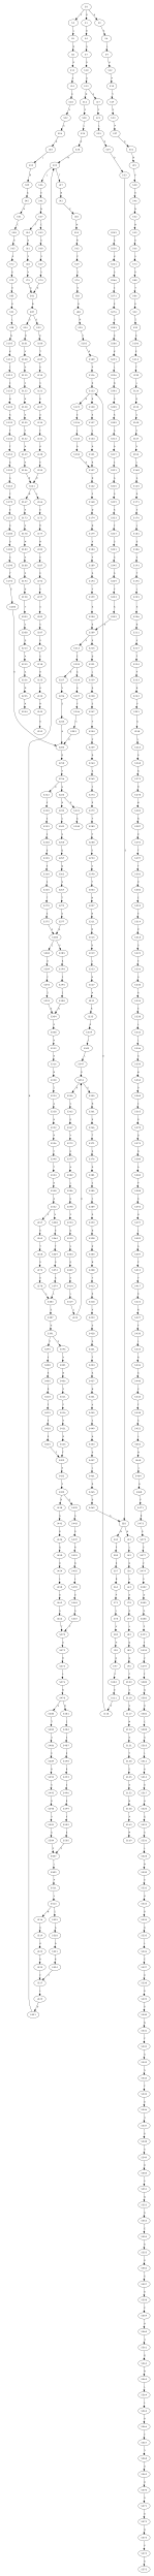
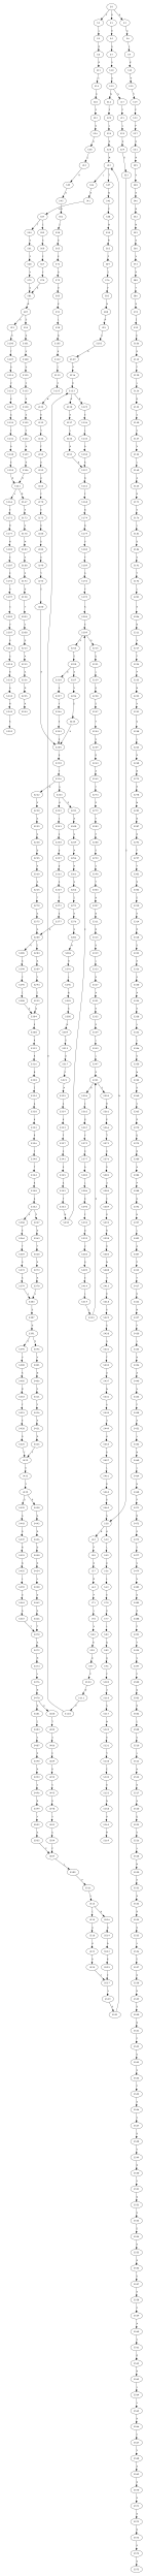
  strict digraph {
    fontname="IBM Plex Mono"
    node [fontname="IBM Plex Mono"]
    edge [fontname="IBM Plex Mono"]
    S0
    S1
    S2
    S3
    S4
    S5
    S6
    S7
    S8
    S9
    S10
    S11
    S12
    S13
    S14
    S15
    S16
    S17
    S18
    S19
    S20
    S21
    S22
    S23
    S24
    S25
    S26
    S27
    S28
    S29
    S30
    S31
    S32
    S33
    S34
    S35
    S36
    S37
    S38
    S39
    S40
    S41
    S42
    S43
    S44
    S45
    S46
    S47
    S48
    S49
    S50
    S51
    S52
    S53
    S54
    S55
    S56
    S57
    S58
    S59
    S60
    S61
    S62
    S63
    S64
    S65
    S66
    S67
    S68
    S69
    S70
    S71
    S72
    S73
    S74
    S75
    S76
    S77
    S78
    S79
    S80
    S81
    S82
    S83
    S84
    S85
    S86
    S87
    S88
    S89
    S90
    S91
    S92
    S93
    S94
    S95
    S96
    S97
    S98
    S99
    S100
    S101
    S102
    S103
    S104
    S105
    S106
    S107
    S108
    S109
    S110
    S111
    S112
    S113
    S114
    S115
    S116
    S117
    S118
    S119
    S120
    S121
    S122
    S123
    S124
    S125
    S126
    S127
    S128
    S129
    S130
    S131
    S132
    S133
    S134
    S135
    S136
    S137
    S138
    S139
    S140
    S141
    S142
    S143
    S144
    S145
    S146
    S147
    S148
    S149
    S150
    S151
    S152
    S153
    S154
    S155
    S156
    S157
    S158
    S159
    S160
    S161
    S162
    S163
    S164
    S165
    S166
    S167
    S168
    S169
    S170
    S171
    S172
    S173
    S174
    S175
    S176
    S177
    S178
    S179
    S180
    S181
    S182
    S183
    S184
    S185
    S186
    S187
    S188
    S189
    S190
    S191
    S192
    S193
    S194
    S195
    S196
    S197
    S198
    S199
    S200
    S201
    S202
    S203
    S204
    S205
    S206
    S207
    S208
    S209
    S210
    S211
    S212
    S213
    S214
    S215
    S216
    S217
    S218
    S219
    S220
    S221
    S222
    S223
    S224
    S225
    S226
    S227
    S228
    S229
    S230
    S231
    S232
    S233
    S234
    S235
    S236
    S237
    S238
    S239
    S240
    S241
    S242
    S243
    S244
    S245
    S246
    S247
    S248
    S249
    S250
    S251
    S252
    S253
    S254
    S255
    S256
    S257
    S258
    S259
    S260
    S261
    S262
    S263
    S264
    S265
    S266
    S267
    S268
    S269
    S270
    S271
    S272
    S273
    S274
    S275
    S276
    S277
    S278
    S279
    S280
    S281
    S282
    S283
    S284
    S285
    S286
    S287
    S288
    S289
    S290
    S291
    S292
    S293
    S294
    S295
    S296
    S297
    S298
    S299
    S300
    S301
    S302
    S303
    S304
    S305
    S306
    S307
    S308
    S309
    S310
    S311
    S312
    S313
    S314
    S315
    S316
    S317
    S318
    S319
    S320
    S321
    S322
    S323
    S324
    S325
    S326
    S327
    S328
    S329
    S330
    S331
    S332
    S333
    S334
    S335
    S336
    S337
    S338
    S339
    S340
    S341
    S342
    S343
    S344
    S345
    S346
    S347
    S348
    S349
    S350
    S351
    S352
    S353
    S354
    S355
    S356
    S357
    S358
    S359
    S360
    S361
    S362
    S363
    S364
    S365
    S366
    S367
    S368
    S369
    S370
    S371
    S372
    S373
    S374
    S375
    S376
    S377
    S378
    S379
    S380
    S381
    S382
    S383
    S384
    S385
    S386
    S387
    S388
    S389
    S390
    S391
    S392
    S393
    S394
    S395
    S396
    S397
    S398
    S399
    S400
    S401
    S402
    S403
    S404
    S405
    S406
    S407
    S408
    S409
    S410
    S411
    S412
    S413
    S414
    S415
    S416
    S417
    S418
    S419
    S420
    S421
    S422
    S423
    S424
    S425
    S426
    S427
    S428
    S429
    S430
    S431
    S432
    S433
    S434
    S435
    S436
    S437
    S438
    S439
    S440
    S441
    S442
    S443
    S444
    S445
    S446
    S447
    S448
    S449
    S450
    S451
    S452
    S453
    S454
    S455
    S456
    S457
    S458
    S459
    S460
    S461
    S462
    S463
    S464
    S465
    S466
    S467
    S468
    S469
    S470
    S471
    S472
    S473
    S474
    S475
    S476
    S477
    S478
    S479
    S480
    S481
    S482
    S483
    S484
    S485
    S486
    S487
    S488
    S489
    S490
    S491
    S492
    S493
    S494
    S495
    S496
    S497
    S498
    S499
    S500
    S501
    S502
    S503
    S504
    S505
    S506
    S507
    S508
    S509
    S510
    S511
    S512
    S513
    S514
    S515
    S516
    S517
    S518
    S519
    S520
    S521
    S522
    S523
    S524
    S525
    S526
    S527
    S528
    S529
    S530
    S531
    S532
    S533
    S534
    S535
    S536
    S537
    S538
    S539
    S540
    S541
    S542
    S543
    S544
    S545
    S546
    S547
    S548
    S549
    S550
    S551
    S552
    S553
    S554
    S555
    S556
    S557
    S558
    S559
    S560
    S561
    S562
    S563
    S564
    S565
    S566
    S567
    S568
    S569
    S570
    S571
    S572
    S573
    S574
    S575
    S0 -> S1 [label=G]
    S0 -> S2 [label=F]
    S0 -> S3 [label=A]
    S1 -> S4 [label=D]
    S2 -> S5 [label=L]
    S3 -> S6 [label=G]
    S4 -> S7 [label=G]
    S5 -> S8 [label=Q]
    S6 -> S9 [label=L]
    S7 -> S10 [label=V]
    S8 -> S11 [label=G]
    S9 -> S12 [label=K]
    S10 -> S13 [label=A]
    S11 -> S14 [label=S]
    S12 -> S15 [label=P]
    S13 -> S16 [label=N]
    S13 -> S17 [label=S]
    S14 -> S18 [label=E]
    S15 -> S19 [label=Y]
    S16 -> S20 [label=F]
    S17 -> S21 [label=F]
    S18 -> S22 [label=I]
    S19 -> S23 [label=P]
    S20 -> S24 [label=L]
    S21 -> S25 [label=L]
    S22 -> S26 [label=G]
    S23 -> S27 [label=P]
    S24 -> S28 [label=D]
    S25 -> S29 [label=D]
    S26 -> S30 [label=K]
    S27 -> S31 [label=K]
    S28 -> S32 [label=N]
    S29 -> S33 [label=D]
    S30 -> S34 [label=L]
    S31 -> S35 [label=N]
    S32 -> S36 [label=L]
    S32 -> S37 [label=T]
    S33 -> S38 [label=S]
    S34 -> S39 [label=R]
    S35 -> S40 [label=V]
    S36 -> S41 [label=E]
    S37 -> S42 [label=N]
    S38 -> S43 [label=A]
    S38 -> S44 [label=N]
    S39 -> S45 [label=A]
    S40 -> S46 [label=K]
    S41 -> S47 [label=N]
    S42 -> S48 [label=P]
    S43 -> S49 [label=L]
    S44 -> S50 [label=P]
    S45 -> S51 [label=K]
    S46 -> S52 [label=N]
    S47 -> S53 [label=C]
    S47 -> S54 [label=T]
    S48 -> S55 [label=N]
    S49 -> S56 [label=K]
    S50 -> S57 [label=D]
    S51 -> S58 [label=C]
    S52 -> S59 [label=W]
    S53 -> S60 [label=S]
    S54 -> S61 [label=S]
    S55 -> S62 [label=M]
    S56 -> S63 [label=L]
    S57 -> S64 [label=M]
    S58 -> S65 [label=D]
    S59 -> S66 [label=D]
    S60 -> S67 [label=I]
    S61 -> S68 [label=I]
    S62 -> S69 [label=P]
    S63 -> S70 [label=E]
    S64 -> S71 [label=P]
    S65 -> S72 [label=E]
    S66 -> S73 [label=V]
    S67 -> S74 [label=Y]
    S68 -> S75 [label=Y]
    S69 -> S76 [label=I]
    S70 -> S77 [label=A]
    S71 -> S78 [label=L]
    S72 -> S79 [label=D]
    S73 -> S80 [label=R]
    S74 -> S81 [label=G]
    S75 -> S81 [label=G]
    S76 -> S82 [label=V]
    S77 -> S83 [label=L]
    S78 -> S84 [label=V]
    S79 -> S85 [label=D]
    S80 -> S86 [label=T]
    S81 -> S87 [label=N]
    S82 -> S88 [label=H]
    S83 -> S89 [label=Q]
    S84 -> S90 [label=H]
    S85 -> S91 [label=K]
    S86 -> S92 [label=K]
    S87 -> S93 [label=G]
    S87 -> S94 [label=S]
    S88 -> S95 [label=R]
    S89 -> S96 [label=Q]
    S90 -> S97 [label=Q]
    S91 -> S98 [label=L]
    S92 -> S99 [label=I]
    S93 -> S100 [label=D]
    S94 -> S101 [label=D]
    S95 -> S102 [label=C]
    S96 -> S103 [label=C]
    S97 -> S104 [label=C]
    S98 -> S105 [label=N]
    S99 -> S106 [label=K]
    S100 -> S107 [label=T]
    S101 -> S108 [label=V]
    S102 -> S109 [label=D]
    S103 -> S110 [label=I]
    S104 -> S111 [label=D]
    S105 -> S112 [label=K]
    S106 -> S113 [label=E]
    S107 -> S114 [label=D]
    S108 -> S115 [label=D]
    S109 -> S116 [label=P]
    S110 -> S117 [label=S]
    S111 -> S118 [label=P]
    S112 -> S119 [label=I]
    S113 -> S120 [label=F]
    S114 -> S121 [label=V]
    S115 -> S122 [label=I]
    S116 -> S123 [label=D]
    S117 -> S124 [label=M]
    S118 -> S123 [label=D]
    S119 -> S125 [label=I]
    S120 -> S126 [label=L]
    S121 -> S127 [label=K]
    S122 -> S128 [label=K]
    S123 -> S129 [label=N]
    S123 -> S130 [label=K]
    S124 -> S131 [label=D]
    S125 -> S132 [label=W]
    S126 -> S133 [label=Q]
    S127 -> S134 [label=A]
    S128 -> S135 [label=S]
    S129 -> S136 [label=E]
    S130 -> S137 [label=E]
    S131 -> S138 [label=Y]
    S132 -> S139 [label=K]
    S133 -> S140 [label=I]
    S134 -> S141 [label=F]
    S135 -> S142 [label=F]
    S136 -> S143 [label=L]
    S137 -> S144 [label=L]
    S138 -> S145 [label=E]
    S139 -> S146 [label=T]
    S140 -> S147 [label=I]
    S141 -> S148 [label=A]
    S142 -> S149 [label=A]
    S143 -> S150 [label=A]
    S144 -> S151 [label=A]
    S145 -> S152 [label=D]
    S146 -> S153 [label=F]
    S147 -> S154 [label=V]
    S148 -> S155 [label=E]
    S149 -> S156 [label=E]
    S150 -> S157 [label=K]
    S151 -> S157 [label=K]
    S152 -> S158 [label=N]
    S153 -> S159 [label=A]
    S154 -> S160 [label=L]
    S155 -> S161 [label=R]
    S156 -> S161 [label=R]
    S157 -> S162 [label=N]
    S158 -> S163 [label=A]
    S159 -> S164 [label=A]
    S160 -> S165 [label=A]
    S161 -> S166 [label=L]
    S161 -> S167 [label=M]
    S162 -> S168 [label=I]
    S163 -> S169 [label=M]
    S164 -> S170 [label=C]
    S165 -> S171 [label=D]
    S166 -> S172 [label=E]
    S167 -> S173 [label=E]
    S168 -> S174 [label=W]
    S170 -> S175 [label=E]
    S171 -> S176 [label=V]
    S172 -> S177 [label=M]
    S173 -> S178 [label=E]
    S174 -> S179 [label=N]
    S175 -> S180 [label=D]
    S176 -> S181 [label=L]
    S177 -> S182 [label=M]
    S178 -> S183 [label=M]
    S179 -> S184 [label=V]
    S180 -> S185 [label=D]
    S181 -> S186 [label=D]
    S182 -> S187 [label=E]
    S183 -> S188 [label=E]
    S184 -> S189 [label=F]
    S185 -> S190 [label=S]
    S186 -> S191 [label=S]
    S187 -> S192 [label=E]
    S188 -> S193 [label=E]
    S189 -> S194 [label=A]
    S190 -> S195 [label=Y]
    S191 -> S196 [label=Y]
    S192 -> S197 [label=D]
    S193 -> S198 [label=Q]
    S194 -> S199 [label=Y]
    S195 -> S200 [label=S]
    S196 -> S201 [label=L]
    S197 -> S202 [label=S]
    S198 -> S203 [label=T]
    S199 -> S204 [label=K]
    S200 -> S205 [label=H]
    S201 -> S206 [label=H]
    S202 -> S207 [label=V]
    S203 -> S208 [label=I]
    S204 -> S209 [label=E]
    S205 -> S210 [label=Q]
    S206 -> S211 [label=N]
    S207 -> S212 [label=S]
    S208 -> S213 [label=Q]
    S209 -> S214 [label=E]
    S209 -> S215 [label=S]
    S210 -> S216 [label=T]
    S211 -> S217 [label=V]
    S212 -> S218 [label=G]
    S213 -> S219 [label=A]
    S214 -> S220 [label=E]
    S215 -> S221 [label=Q]
    S216 -> S222 [label=D]
    S216 -> S223 [label=G]
    S217 -> S224 [label=F]
    S218 -> S225 [label=R]
    S219 -> S226 [label=A]
    S220 -> S227 [label=S]
    S220 -> S228 [label=A]
    S221 -> S229 [label=L]
    S222 -> S230 [label=V]
    S223 -> S231 [label=E]
    S223 -> S232 [label=A]
    S224 -> S233 [label=P]
    S225 -> S234 [label=A]
    S226 -> S235 [label=M]
    S227 -> S236 [label=Y]
    S228 -> S237 [label=S]
    S229 -> S238 [label=Q]
    S230 -> S239 [label=S]
    S231 -> S240 [label=A]
    S232 -> S241 [label=C]
    S233 -> S242 [label=N]
    S234 -> S243 [label=M]
    S235 -> S244 [label=K]
    S236 -> S245 [label=S]
    S237 -> S246 [label=Y]
    S238 -> S247 [label=S]
    S239 -> S248 [label=S]
+   S240 -> S249 [label=S]
    S241 -> S250 [label=S]
    S242 -> S251 [label=V]
    S243 -> S252 [label=K]
    S245 -> S205 [label=H]
    S246 -> S253 [label=S]
    S247 -> S254 [label=Y]
    S248 -> S255 [label=Q]
    S249 -> S256 [label=A]
    S250 -> S257 [label=Q]
    S251 -> S258 [label=G]
    S253 -> S205 [label=H]
    S254 -> S259 [label=V]
    S255 -> S260 [label=E]
    S256 -> S261 [label=K]
    S257 -> S262 [label=Q]
    S258 -> S263 [label=L]
    S259 -> S264 [label=Q]
    S260 -> S265 [label=S]
    S261 -> S266 [label=S]
    S262 -> S267 [label=S]
    S263 -> S268 [label=S]
    S264 -> S269 [label=A]
    S265 -> S270 [label=T]
    S266 -> S271 [label=I]
    S267 -> S272 [label=T]
    S268 -> S273 [label=N]
    S269 -> S274 [label=F]
    S270 -> S275 [label=G]
    S271 -> S276 [label=E]
    S272 -> S277 [label=G]
    S273 -> S278 [label=M]
    S274 -> S279 [label=E]
    S275 -> S280 [label=G]
    S276 -> S281 [label=S]
    S277 -> S280 [label=G]
    S278 -> S282 [label=W]
    S279 -> S283 [label=T]
    S280 -> S284 [label=I]
    S280 -> S285 [label=V]
    S281 -> S286 [label=K]
    S282 -> S287 [label=N]
    S283 -> S288 [label=P]
    S284 -> S289 [label=A]
    S285 -> S290 [label=A]
    S286 -> S291 [label=K]
    S287 -> S292 [label=R]
    S288 -> S293 [label=S]
    S289 -> S294 [label=C]
    S290 -> S295 [label=C]
    S291 -> S296 [label=L]
    S292 -> S297 [label=F]
    S293 -> S298 [label=I]
    S294 -> S299 [label=I]
    S295 -> S300 [label=I]
    S296 -> S301 [label=N]
    S297 -> S302 [label=T]
    S298 -> S303 [label=T]
    S299 -> S304 [label=G]
    S300 -> S304 [label=G]
    S301 -> S305 [label=S]
    S302 -> S306 [label=R]
    S303 -> S307 [label=N]
    S304 -> S308 [label=E]
    S305 -> S309 [label=K]
    S306 -> S310 [label=E]
    S307 -> S311 [label=N]
    S308 -> S312 [label=K]
    S309 -> S313 [label=S]
    S310 -> S314 [label=E]
    S311 -> S315 [label=N]
    S312 -> S316 [label=K]
    S313 -> S317 [label=A]
    S314 -> S318 [label=R]
    S315 -> S319 [label=D]
    S316 -> S320 [label=N]
    S317 -> S321 [label=I]
    S318 -> S322 [label=S]
    S319 -> S323 [label=L]
    S320 -> S324 [label=I]
    S321 -> S325 [label=A]
    S322 -> S326 [label=E]
    S323 -> S327 [label=D]
    S324 -> S328 [label=A]
    S325 -> S329 [label=S]
    S326 -> S330 [label=G]
    S327 -> S331 [label=A]
    S328 -> S332 [label=K]
    S329 -> S333 [label=K]
    S330 -> S334 [label=A]
    S331 -> S335 [label=K]
    S332 -> S336 [label=R]
    S333 -> S337 [label=F]
    S334 -> S338 [label=E]
    S335 -> S339 [label=E]
    S336 -> S340 [label=F]
    S337 -> S341 [label=S]
    S338 -> S342 [label=L]
    S339 -> S343 [label=L]
    S340 -> S344 [label=T]
    S341 -> S345 [label=S]
    S342 -> S346 [label=L]
    S343 -> S347 [label=L]
    S344 -> S348 [label=K]
    S345 -> S349 [label=A]
    S346 -> S350 [label=G]
    S347 -> S351 [label=D]
    S348 -> S352 [label=A]
    S349 -> S353 [label=Y]
    S350 -> S354 [label=W]
    S351 -> S355 [label=G]
    S351 -> S356 [label=R]
    S352 -> S357 [label=I]
    S352 -> S358 [label=V]
    S353 -> S359 [label=K]
    S354 -> S360 [label=D]
    S355 -> S361 [label=M]
    S356 -> S362 [label=I]
    S357 -> S363 [label=D]
    S358 -> S364 [label=E]
    S359 -> S209 [label=E]
    S360 -> S365 [label=I]
    S361 -> S366 [label=E]
    S362 -> S367 [label=Q]
    S363 -> S368 [label=T]
    S364 -> S369 [label=T]
    S365 -> S370 [label=D]
    S366 -> S371 [label=T]
    S367 -> S372 [label=Y]
    S368 -> S373 [label=S]
    S369 -> S374 [label=S]
    S370 -> S375 [label=Q]
    S371 -> S376 [label=K]
    S372 -> S377 [label=K]
    S373 -> S378 [label=K]
    S374 -> S379 [label=K]
    S375 -> S380 [label=N]
    S376 -> S381 [label=D]
    S377 -> S382 [label=A]
    S378 -> S383 [label=L]
    S379 -> S383 [label=L]
    S380 -> S384 [label=A]
    S381 -> S385 [label=I]
    S382 -> S386 [label=L]
    S383 -> S387 [label=G]
    S384 -> S388 [label=P]
    S385 -> S389 [label=C]
    S386 -> S390 [label=K]
    S387 -> S391 [label=H]
    S388 -> S392 [label=K]
    S389 -> S393 [label=G]
    S390 -> S394 [label=I]
    S391 -> S395 [label=F]
    S391 -> S396 [label=V]
    S392 -> S397 [label=H]
    S393 -> S398 [label=N]
    S394 -> S399 [label=Q]
    S395 -> S400 [label=V]
    S396 -> S401 [label=V]
    S397 -> S402 [label=L]
    S398 -> S403 [label=R]
    S399 -> S404 [label=V]
    S400 -> S405 [label=K]
    S401 -> S406 [label=N]
    S402 -> S407 [label=A]
    S403 -> S408 [label=N]
    S404 -> S409 [label=Q]
    S405 -> S410 [label=M]
    S406 -> S411 [label=I]
    S407 -> S412 [label=P]
    S408 -> S413 [label=T]
    S409 -> S414 [label=E]
    S410 -> S415 [label=F]
    S411 -> S416 [label=F]
    S412 -> S417 [label=Y]
    S413 -> S418 [label=D]
    S414 -> S419 [label=L]
    S415 -> S420 [label=E]
    S416 -> S421 [label=E]
    S417 -> S422 [label=K]
    S418 -> S423 [label=V]
    S419 -> S424 [label=L]
    S420 -> S425 [label=D]
    S421 -> S426 [label=D]
    S422 -> S427 [label=N]
    S423 -> S428 [label=V]
    S424 -> S351 [label=D]
    S425 -> S429 [label=F]
    S426 -> S429 [label=F]
    S427 -> S430 [label=F]
    S428 -> S431 [label=G]
    S429 -> S432 [label=S]
    S430 -> S433 [label=L]
    S431 -> S434 [label=F]
    S432 -> S435 [label=I]
    S433 -> S436 [label=N]
    S434 -> S437 [label=A]
    S435 -> S438 [label=R]
    S435 -> S439 [label=Q]
    S436 -> S440 [label=A]
    S437 -> S441 [label=N]
    S438 -> S442 [label=G]
    S439 -> S443 [label=G]
    S440 -> S444 [label=V]
    S441 -> S445 [label=V]
    S442 -> S446 [label=D]
    S443 -> S447 [label=D]
    S444 -> S448 [label=F]
    S445 -> S449 [label=I]
    S446 -> S450 [label=Q]
    S447 -> S451 [label=N]
    S448 -> S452 [label=A]
    S449 -> S453 [label=A]
    S450 -> S454 [label=D]
    S451 -> S455 [label=N]
    S452 -> S456 [label=L]
    S453 -> S457 [label=D]
    S454 -> S458 [label=L]
    S455 -> S459 [label=L]
    S456 -> S460 [label=N]
    S457 -> S461 [label=L]
    S458 -> S462 [label=D]
    S459 -> S463 [label=D]
    S460 -> S464 [label=L]
    S461 -> S465 [label=D]
    S462 -> S466 [label=G]
    S463 -> S467 [label=G]
    S464 -> S468 [label=K]
    S465 -> S469 [label=D]
    S466 -> S470 [label=T]
    S467 -> S470 [label=T]
    S468 -> S471 [label=P]
    S469 -> S38 [label=S]
    S470 -> S472 [label=A]
    S471 -> S473 [label=N]
    S472 -> S474 [label=M]
    S473 -> S475 [label=G]
    S474 -> S476 [label=L]
    S475 -> S477 [label=S]
    S476 -> S478 [label=N]
    S477 -> S479 [label=V]
    S478 -> S480 [label=E]
    S478 -> S481 [label=Q]
    S479 -> S482 [label=V]
    S480 -> S483 [label=T]
    S481 -> S484 [label=I]
    S482 -> S485 [label=D]
    S483 -> S486 [label=I]
    S484 -> S487 [label=I]
    S485 -> S488 [label=A]
    S486 -> S489 [label=E]
    S487 -> S490 [label=E]
    S488 -> S491 [label=P]
    S489 -> S492 [label=R]
    S490 -> S493 [label=R]
    S491 -> S494 [label=T]
    S492 -> S495 [label=V]
    S493 -> S496 [label=I]
    S494 -> S497 [label=V]
    S495 -> S498 [label=R]
    S496 -> S499 [label=R]
    S497 -> S500 [label=F]
    S498 -> S501 [label=Y]
    S499 -> S502 [label=Y]
    S500 -> S503 [label=Q]
    S501 -> S504 [label=G]
    S502 -> S505 [label=G]
    S503 -> S506 [label=R]
    S504 -> S507 [label=P]
    S505 -> S507 [label=P]
    S506 -> S508 [label=C]
    S507 -> S509 [label=L]
    S508 -> S510 [label=G]
    S509 -> S511 [label=P]
    S510 -> S512 [label=L]
    S511 -> S513 [label=L]
    S512 -> S514 [label=K]
    S513 -> S515 [label=C]
    S513 -> S516 [label=N]
    S514 -> S517 [label=D]
    S515 -> S518 [label=A]
    S516 -> S519 [label=H]
    S517 -> S520 [label=A]
    S518 -> S521 [label=A]
    S519 -> S522 [label=A]
    S520 -> S523 [label=Q]
    S521 -> S524 [label=K]
    S522 -> S525 [label=K]
    S523 -> S526 [label=V]
    S524 -> S527 [label=F]
    S525 -> S527 [label=F]
    S526 -> S528 [label=L]
    S527 -> S529 [label=L]
    S528 -> S530 [label=M]
    S529 -> S531 [label=D]
    S530 -> S532 [label=E]
    S531 -> S32 [label=N]
    S532 -> S533 [label=A]
    S533 -> S534 [label=R]
    S534 -> S535 [label=R]
    S535 -> S536 [label=L]
    S536 -> S537 [label=E]
    S537 -> S538 [label=D]
    S538 -> S539 [label=K]
    S539 -> S540 [label=D]
    S540 -> S541 [label=N]
    S541 -> S542 [label=F]
    S542 -> S543 [label=G]
    S543 -> S544 [label=S]
    S544 -> S545 [label=F]
    S545 -> S546 [label=D]
    S546 -> S547 [label=I]
    S547 -> S548 [label=D]
    S548 -> S549 [label=V]
    S549 -> S550 [label=R]
    S550 -> S551 [label=P]
    S551 -> S552 [label=Q]
    S552 -> S553 [label=G]
    S553 -> S554 [label=E]
    S554 -> S555 [label=K]
    S555 -> S556 [label=D]
    S556 -> S557 [label=G]
    S557 -> S558 [label=K]
    S558 -> S559 [label=P]
    S559 -> S560 [label=A]
    S560 -> S561 [label=I]
    S561 -> S562 [label=Q]
    S562 -> S563 [label=N]
    S563 -> S564 [label=L]
    S564 -> S565 [label=L]
    S565 -> S566 [label=H]
    S566 -> S567 [label=F]
    S567 -> S568 [label=Y]
    S568 -> S569 [label=A]
    S569 -> S570 [label=R]
    S570 -> S571 [label=S]
    S571 -> S572 [label=D]
    S572 -> S573 [label=Q]
    S573 -> S574 [label=P]
    S574 -> S575 [label=D]
  }
